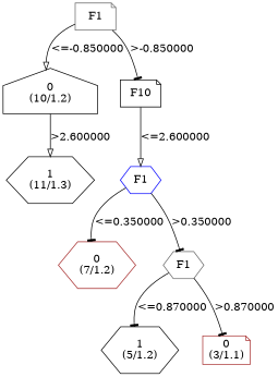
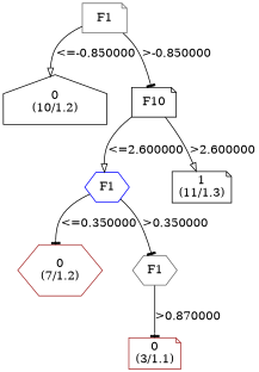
  digraph {
    node [color=black shape=note]
    edge [arrowhead=tee]
    n1 [color=gray40 label="F1\n"]
    n2 [label="0\n(10/1.2)" shape=house]
    n3 [label="F10\n"]
    n4 [color=blue label="F1\n" shape=hexagon]
-   n5 [label="1\n(11/1.3)" shape=hexagon]
+   n5 [label="1\n(11/1.3)"]
    n6 [color=brown label="0\n(7/1.2)" shape=hexagon]
    n7 [color=gray40 label="F1\n" shape=hexagon]
-   n8 [label="1\n(5/1.2)" shape=hexagon]
    n9 [color=brown label="0\n(3/1.1)"]
    n1 -> n2 [arrowhead=onormal label="<=-0.850000"]
    n1 -> n3 [label=">-0.850000"]
    n3 -> n4 [arrowhead=onormal label="<=2.600000"]
-   n2 -> n5 [arrowhead=onormal label=">2.600000"]
+   n3 -> n5 [arrowhead=onormal label=">2.600000"]
    n4 -> n6 [label="<=0.350000"]
    n4 -> n7 [label=">0.350000"]
-   n7 -> n8 [label="<=0.870000"]
    n7 -> n9 [label=">0.870000"]
  }
